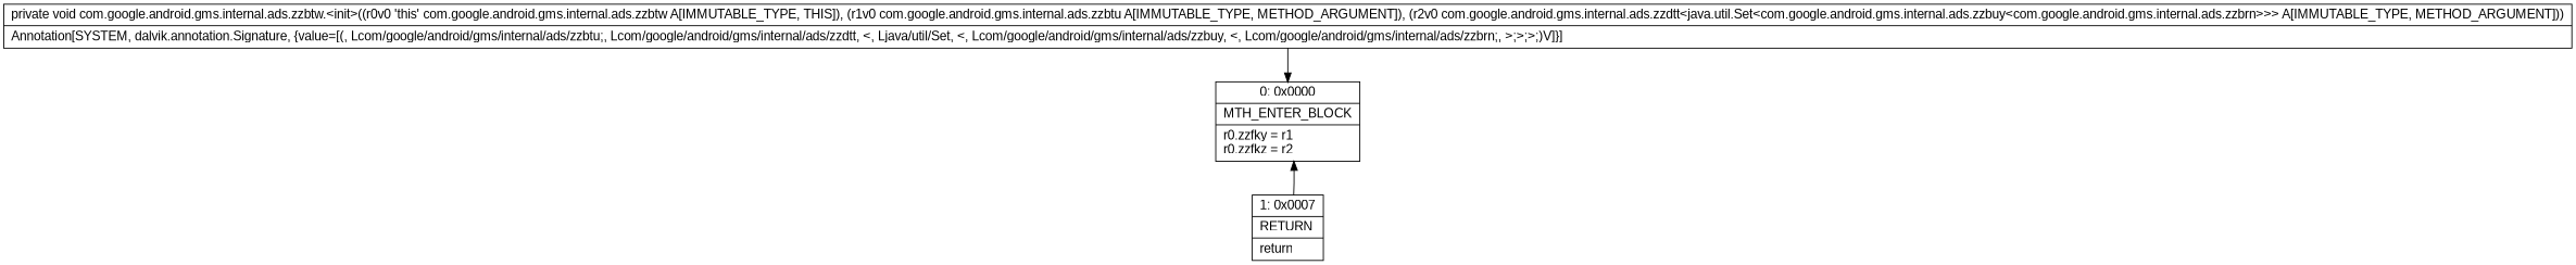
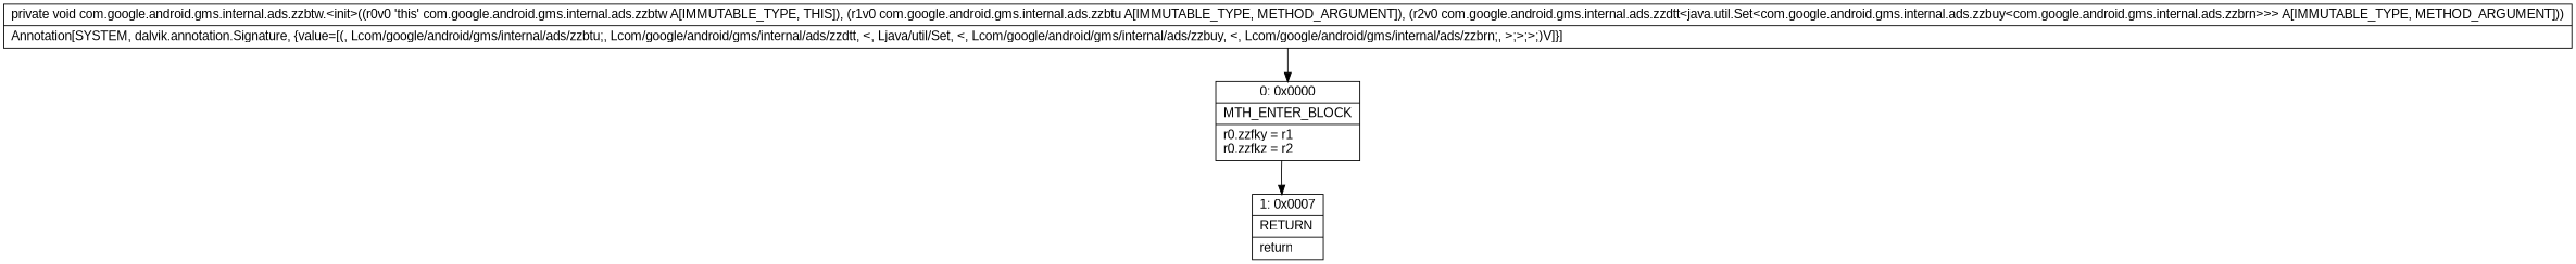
  digraph {
    fontname="Liberation Sans"
    node [shape=record fontname="Liberation Sans"]
    edge [fontname="Liberation Sans"]
    n1 [label="{0\:\ 0x0000|MTH_ENTER_BLOCK\l|r0.zzfky = r1\lr0.zzfkz = r2\l}"]
    n2 [label="{1\:\ 0x0007|RETURN\l|return\l}"]
    n3 [label="{private void com.google.android.gms.internal.ads.zzbtw.\<init\>((r0v0 'this' com.google.android.gms.internal.ads.zzbtw A[IMMUTABLE_TYPE, THIS]), (r1v0 com.google.android.gms.internal.ads.zzbtu A[IMMUTABLE_TYPE, METHOD_ARGUMENT]), (r2v0 com.google.android.gms.internal.ads.zzdtt\<java.util.Set\<com.google.android.gms.internal.ads.zzbuy\<com.google.android.gms.internal.ads.zzbrn\>\>\> A[IMMUTABLE_TYPE, METHOD_ARGUMENT]))  | Annotation[SYSTEM, dalvik.annotation.Signature, \{value=[(, Lcom\/google\/android\/gms\/internal\/ads\/zzbtu;, Lcom\/google\/android\/gms\/internal\/ads\/zzdtt, \<, Ljava\/util\/Set, \<, Lcom\/google\/android\/gms\/internal\/ads\/zzbuy, \<, Lcom\/google\/android\/gms\/internal\/ads\/zzbrn;, \>;\>;\>;)V]\}]\l}"]
-   n2 -> n1
+   n1 -> n2
    n3 -> n1
  }
